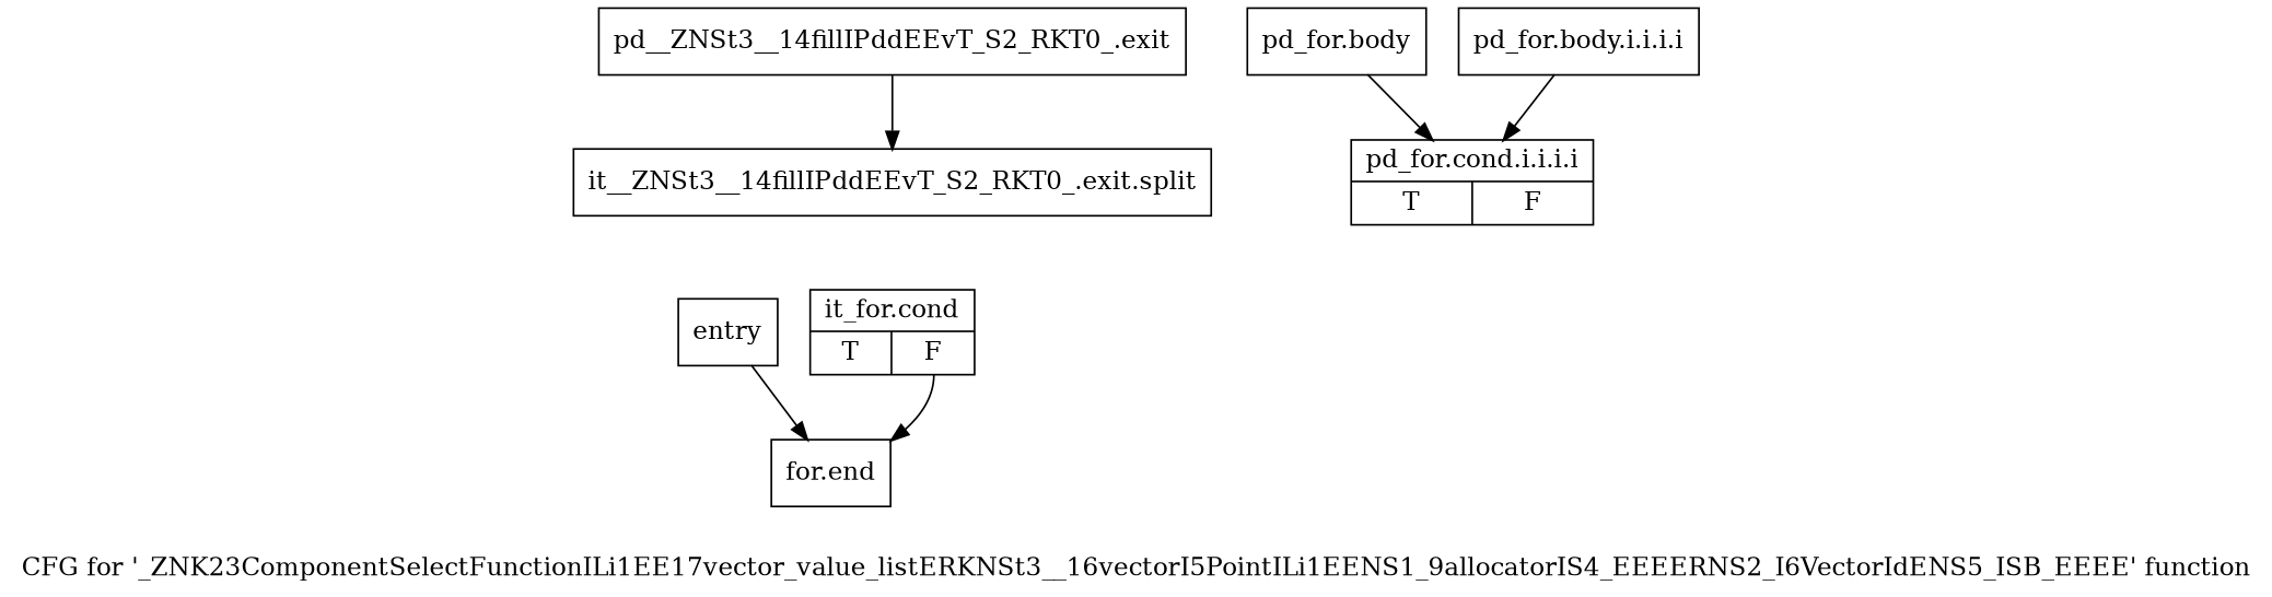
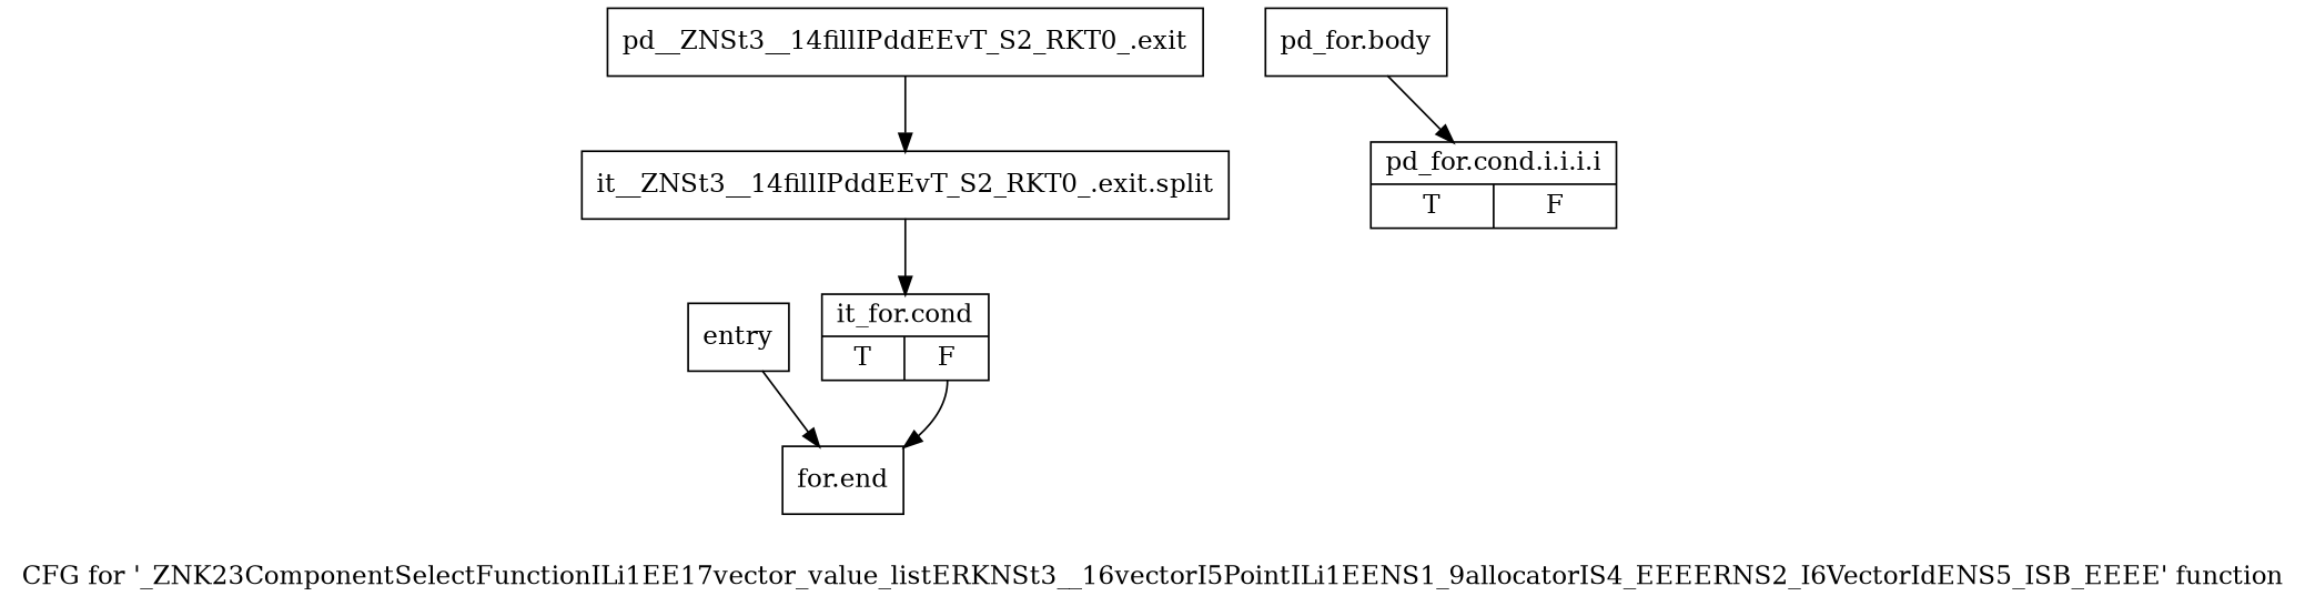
  digraph {
    label="CFG for '_ZNK23ComponentSelectFunctionILi1EE17vector_value_listERKNSt3__16vectorI5PointILi1EENS1_9allocatorIS4_EEEERNS2_I6VectorIdENS5_ISB_EEEE' function"
    node [shape=record]
    n1 [label="{entry}"]
    n2 [label="{for.end}"]
    n3 [label="{it_for.cond|{<s0>T|<s1>F}}"]
    n4 [label="{pd_for.body}"]
    n5 [label="{pd_for.cond.i.i.i.i|{<s0>T|<s1>F}}"]
-   n6 [label="{pd_for.body.i.i.i.i}"]
    n7 [label="{pd__ZNSt3__14fillIPddEEvT_S2_RKT0_.exit}"]
    n8 [label="{it__ZNSt3__14fillIPddEEvT_S2_RKT0_.exit.split}"]
    n1 -> n2
    n3 -> n2 [tailport=s1]
    n4 -> n5
-   n6 -> n5
    n7 -> n8
+   n8 -> n3
  }
